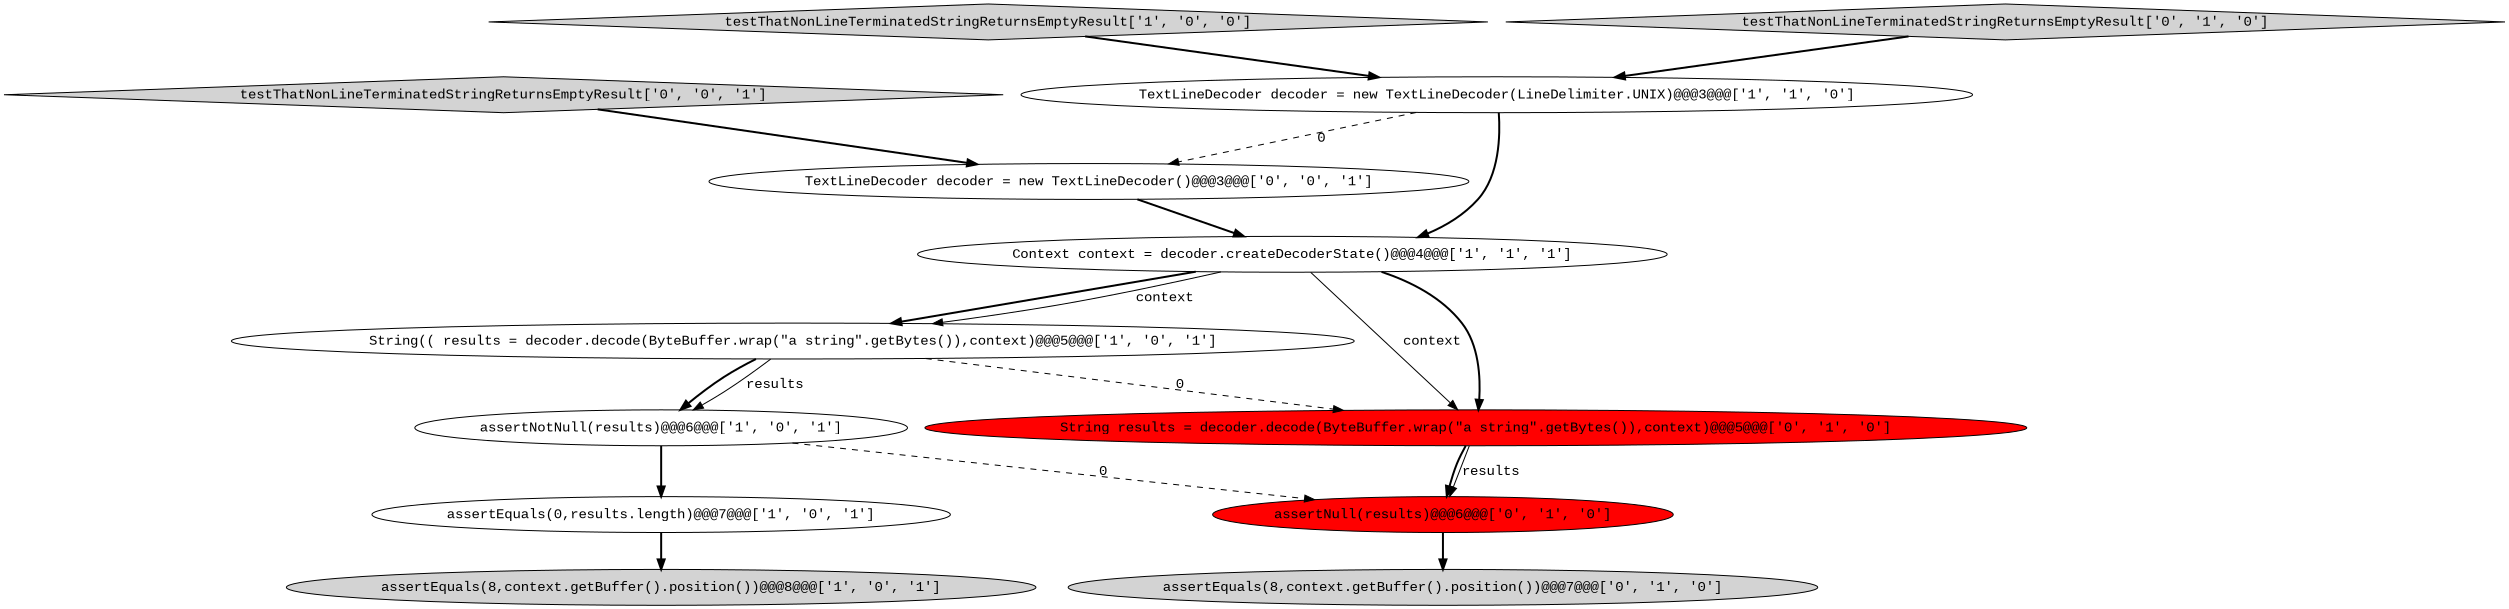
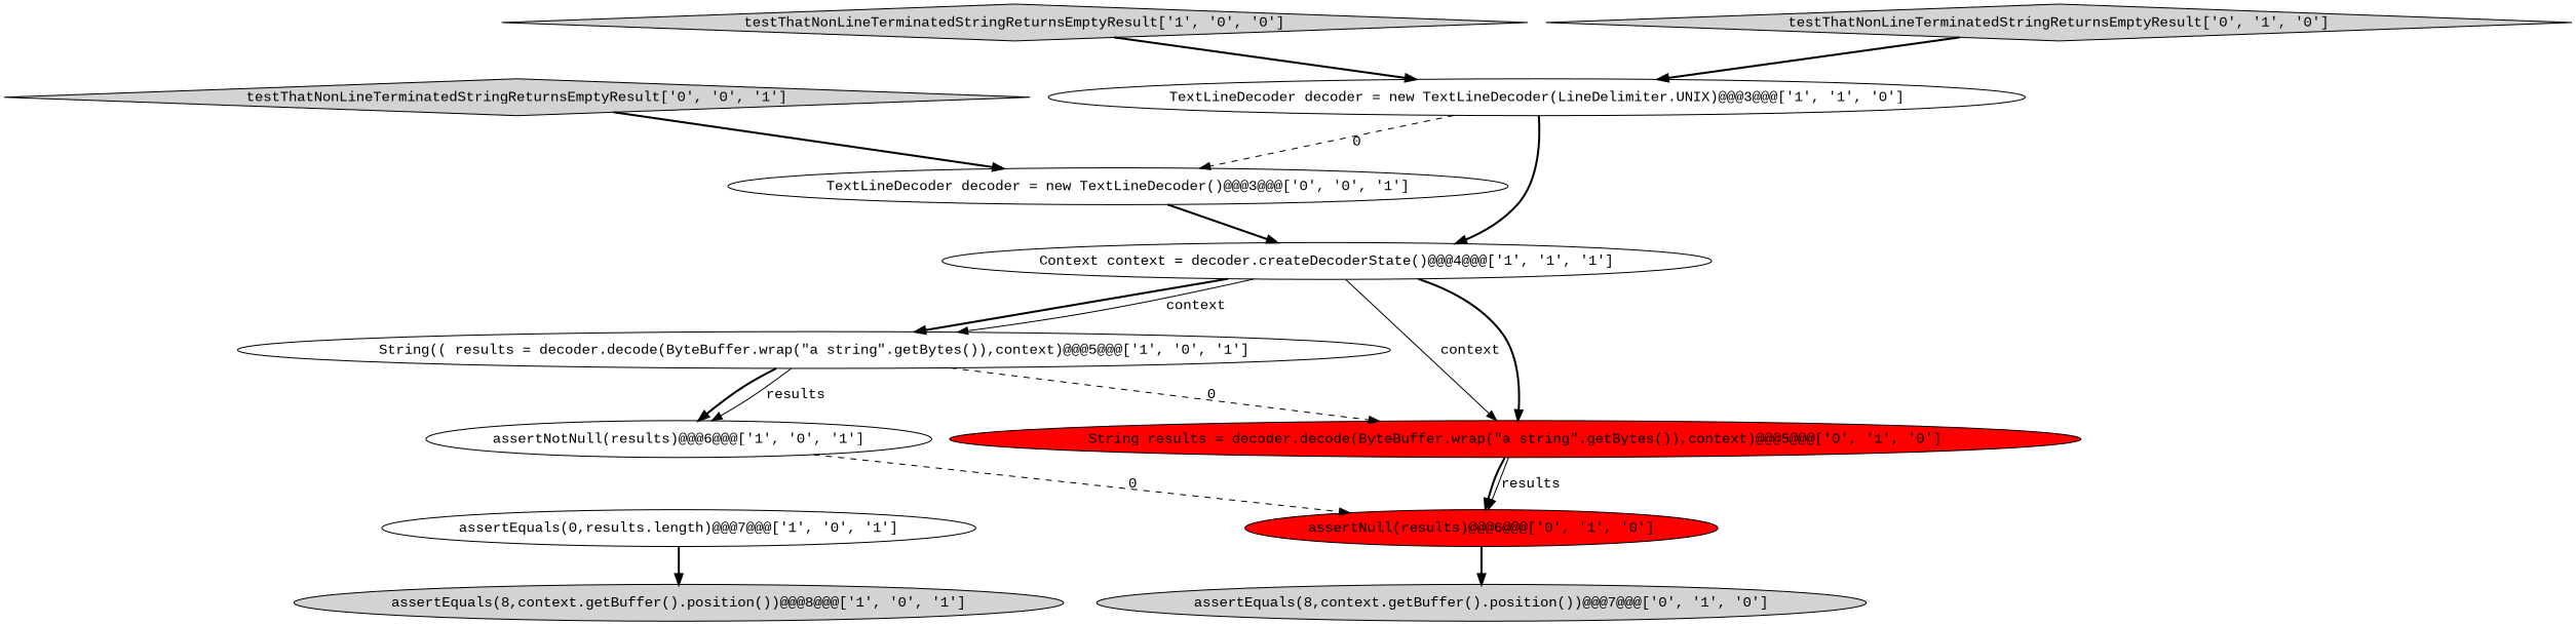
  digraph {
    fontname="Liberation Mono"
    node [fillcolor=white shape=ellipse style=filled fontname="Liberation Mono"]
    edge [style=bold fontname="Liberation Mono"]
    n1 [fillcolor=lightgray label="assertEquals(8,context.getBuffer().position())@@@7@@@['0', '1', '0']"]
    n2 [label="String(( results = decoder.decode(ByteBuffer.wrap(\"a string\".getBytes()),context)@@@5@@@['1', '0', '1']"]
    n3 [fillcolor=red label="String results = decoder.decode(ByteBuffer.wrap(\"a string\".getBytes()),context)@@@5@@@['0', '1', '0']"]
    n4 [label="assertNotNull(results)@@@6@@@['1', '0', '1']"]
    n5 [label="TextLineDecoder decoder = new TextLineDecoder(LineDelimiter.UNIX)@@@3@@@['1', '1', '0']"]
    n6 [label="Context context = decoder.createDecoderState()@@@4@@@['1', '1', '1']"]
    n7 [label="TextLineDecoder decoder = new TextLineDecoder()@@@3@@@['0', '0', '1']"]
    n8 [fillcolor=lightgray label="testThatNonLineTerminatedStringReturnsEmptyResult['0', '0', '1']" shape=diamond]
    n9 [fillcolor=lightgray label="testThatNonLineTerminatedStringReturnsEmptyResult['1', '0', '0']" shape=diamond]
    n10 [fillcolor=red label="assertNull(results)@@@6@@@['0', '1', '0']"]
    n11 [fillcolor=lightgray label="assertEquals(8,context.getBuffer().position())@@@8@@@['1', '0', '1']"]
    n12 [label="assertEquals(0,results.length)@@@7@@@['1', '0', '1']"]
    n13 [fillcolor=lightgray label="testThatNonLineTerminatedStringReturnsEmptyResult['0', '1', '0']" shape=diamond]
    n2 -> n3 [label=0 style=dashed]
    n2 -> n4 [label=results style=solid]
    n2 -> n4
    n3 -> n10
    n3 -> n10 [label=results style=solid]
    n4 -> n10 [label=0 style=dashed]
-   n4 -> n12
    n5 -> n6
    n5 -> n7 [label=0 style=dashed]
    n6 -> n2
    n6 -> n2 [label=context style=solid]
    n6 -> n3 [label=context style=solid]
    n6 -> n3
    n7 -> n6
    n8 -> n7
    n9 -> n5
    n10 -> n1
    n12 -> n11
    n13 -> n5
  }
